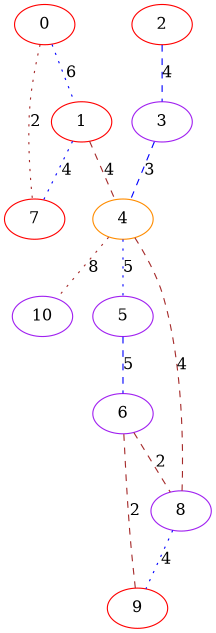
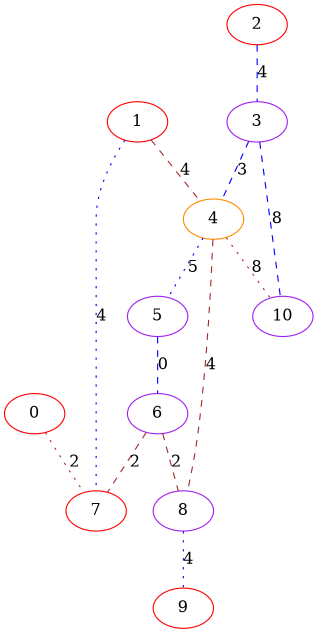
  graph {
    node [color=red weight=1]
    edge [color=blue style=dashed]
    0
    1
    7
    4 [color=darkorange weight=2]
    3 [color=purple]
    2
    10 [color=purple weight=4]
    5 [color=purple]
    8 [color=purple]
    6 [color=purple]
    9
-   0 -- 1 [label=6 style=dotted]
    0 -- 7 [color=brown label=2 style=dotted]
    1 -- 7 [label=4 style=dotted]
    1 -- 4 [color=brown label=4]
    4 -- 10 [color=brown label=8 style=dotted]
    4 -- 5 [label=5 style=dotted]
    4 -- 8 [color=brown label=4]
    3 -- 4 [label=3]
+   3 -- 10 [label=8]
    2 -- 3 [label=4]
-   5 -- 6 [label=5]
+   5 -- 6 [label=0]
    8 -- 9 [label=4 style=dotted]
-   6 -- 9 [color=brown label=2]
+   6 -- 7 [color=brown label=2]
    6 -- 8 [color=brown label=2]
  }
